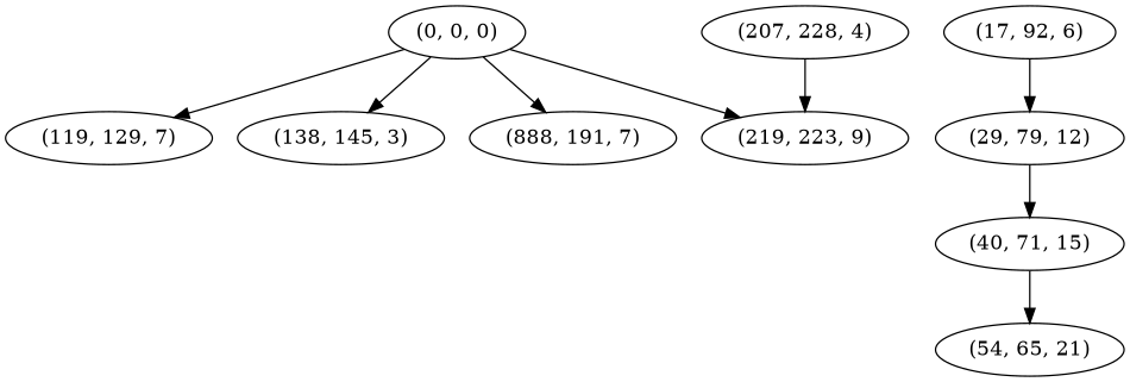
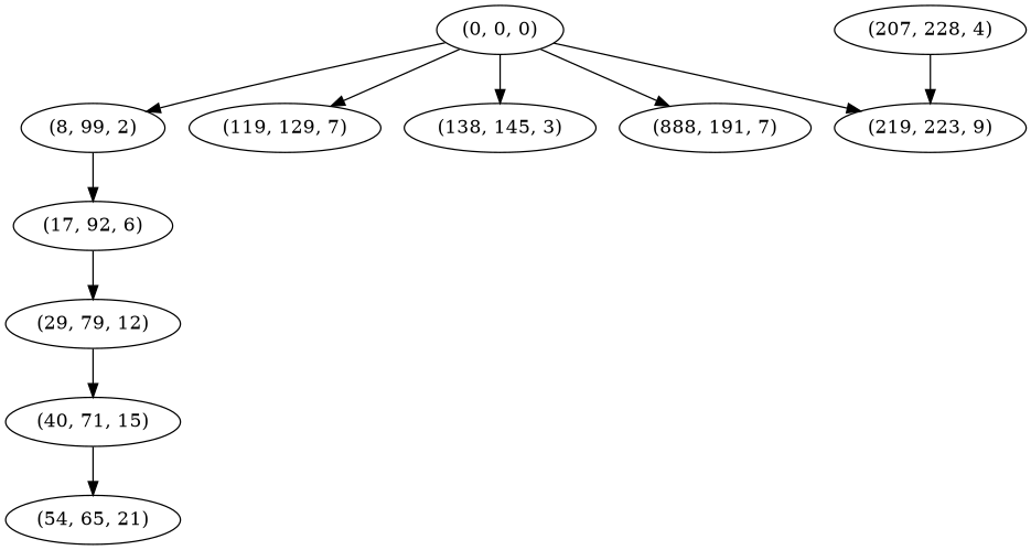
  digraph {
    "(0, 0, 0)"
+   "(8, 99, 2)"
    "(119, 129, 7)"
    "(138, 145, 3)"
    n5 [label="(888, 191, 7)"]
    "(219, 223, 9)"
    "(17, 92, 6)"
    "(207, 228, 4)"
    "(29, 79, 12)"
    "(40, 71, 15)"
    "(54, 65, 21)"
+   "(0, 0, 0)" -> "(8, 99, 2)"
    "(0, 0, 0)" -> "(119, 129, 7)"
    "(0, 0, 0)" -> "(138, 145, 3)"
    "(0, 0, 0)" -> n5
    "(0, 0, 0)" -> "(219, 223, 9)"
+   "(8, 99, 2)" -> "(17, 92, 6)"
    "(17, 92, 6)" -> "(29, 79, 12)"
    "(207, 228, 4)" -> "(219, 223, 9)"
    "(29, 79, 12)" -> "(40, 71, 15)"
    "(40, 71, 15)" -> "(54, 65, 21)"
  }
